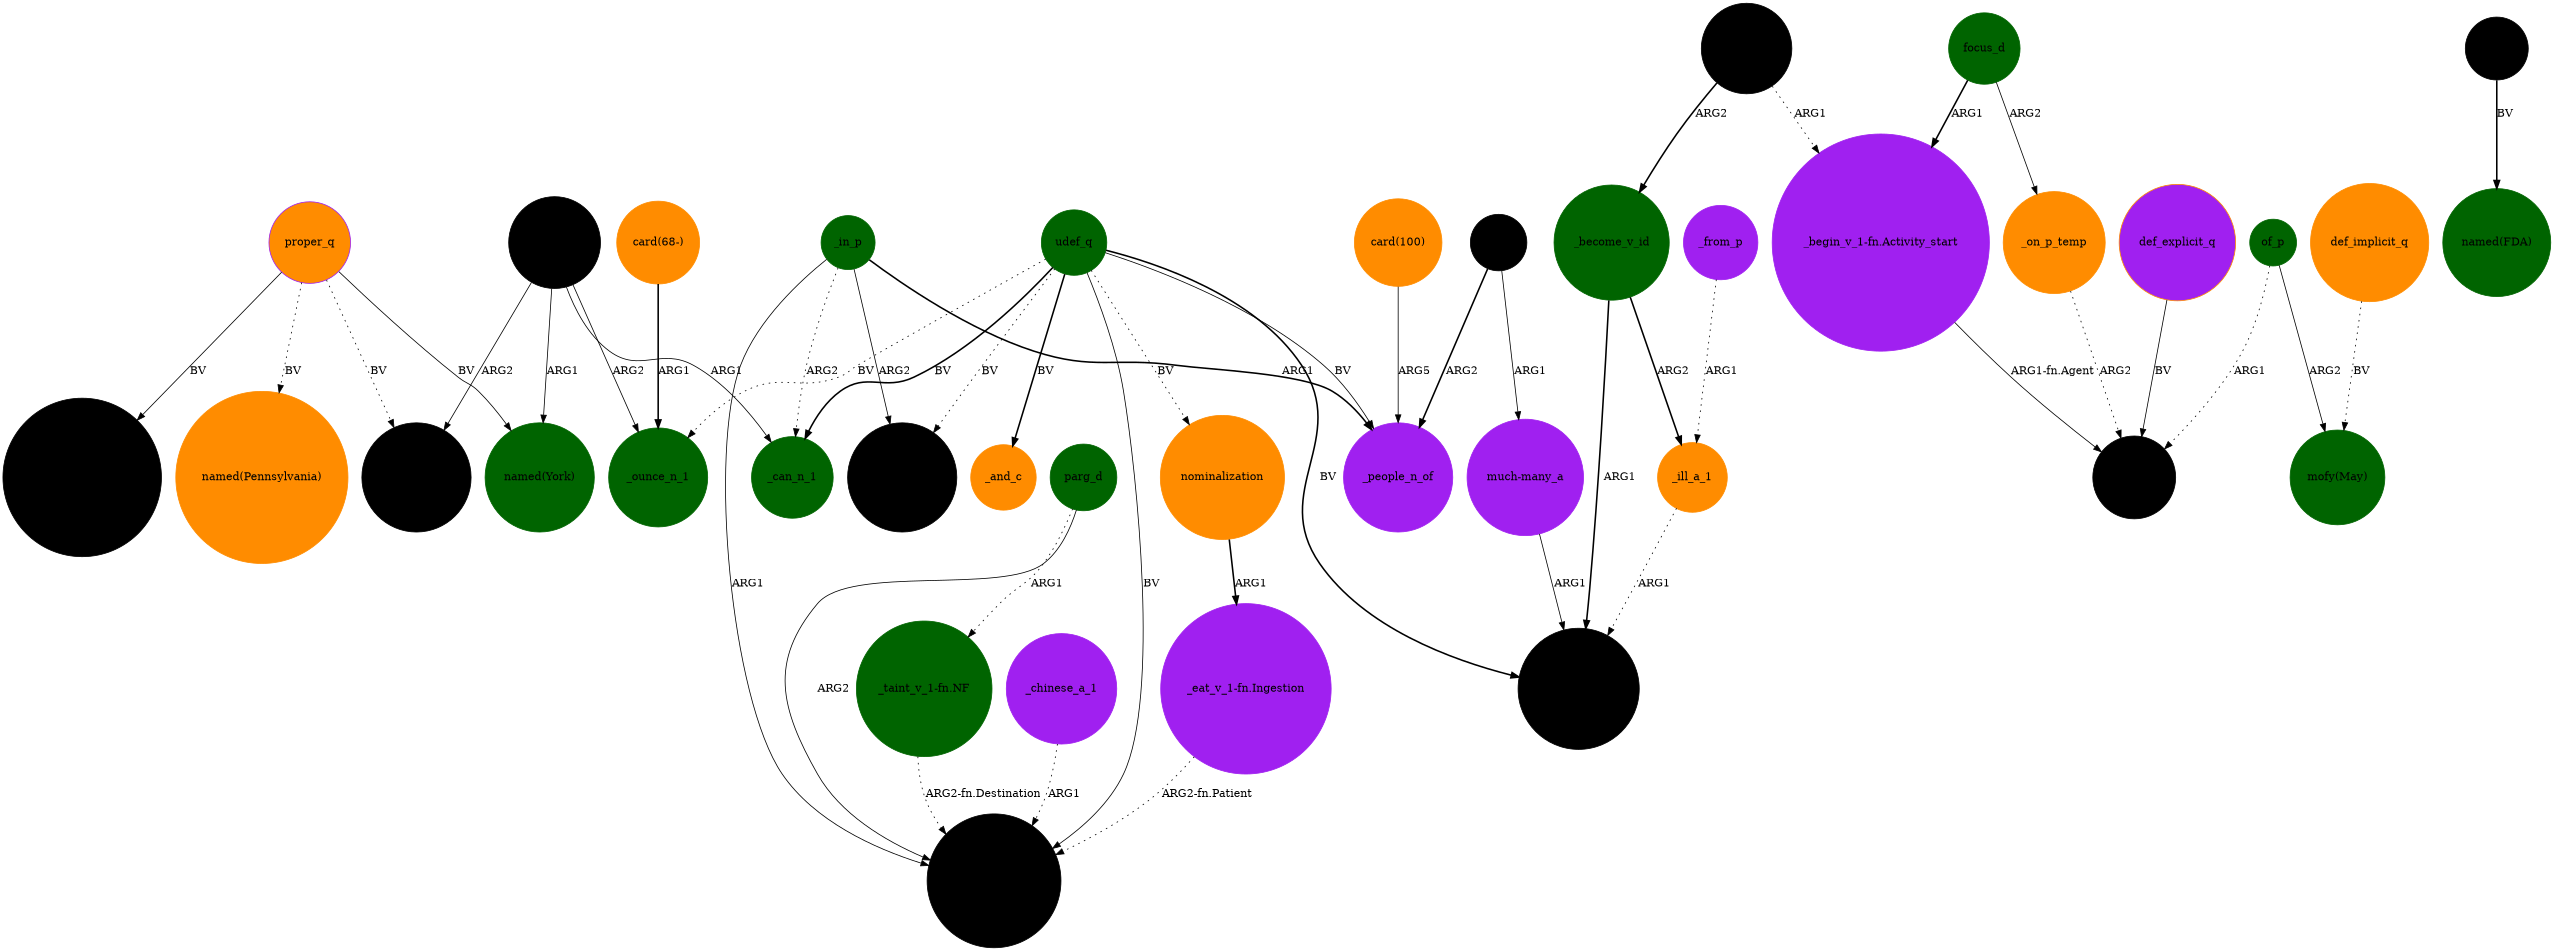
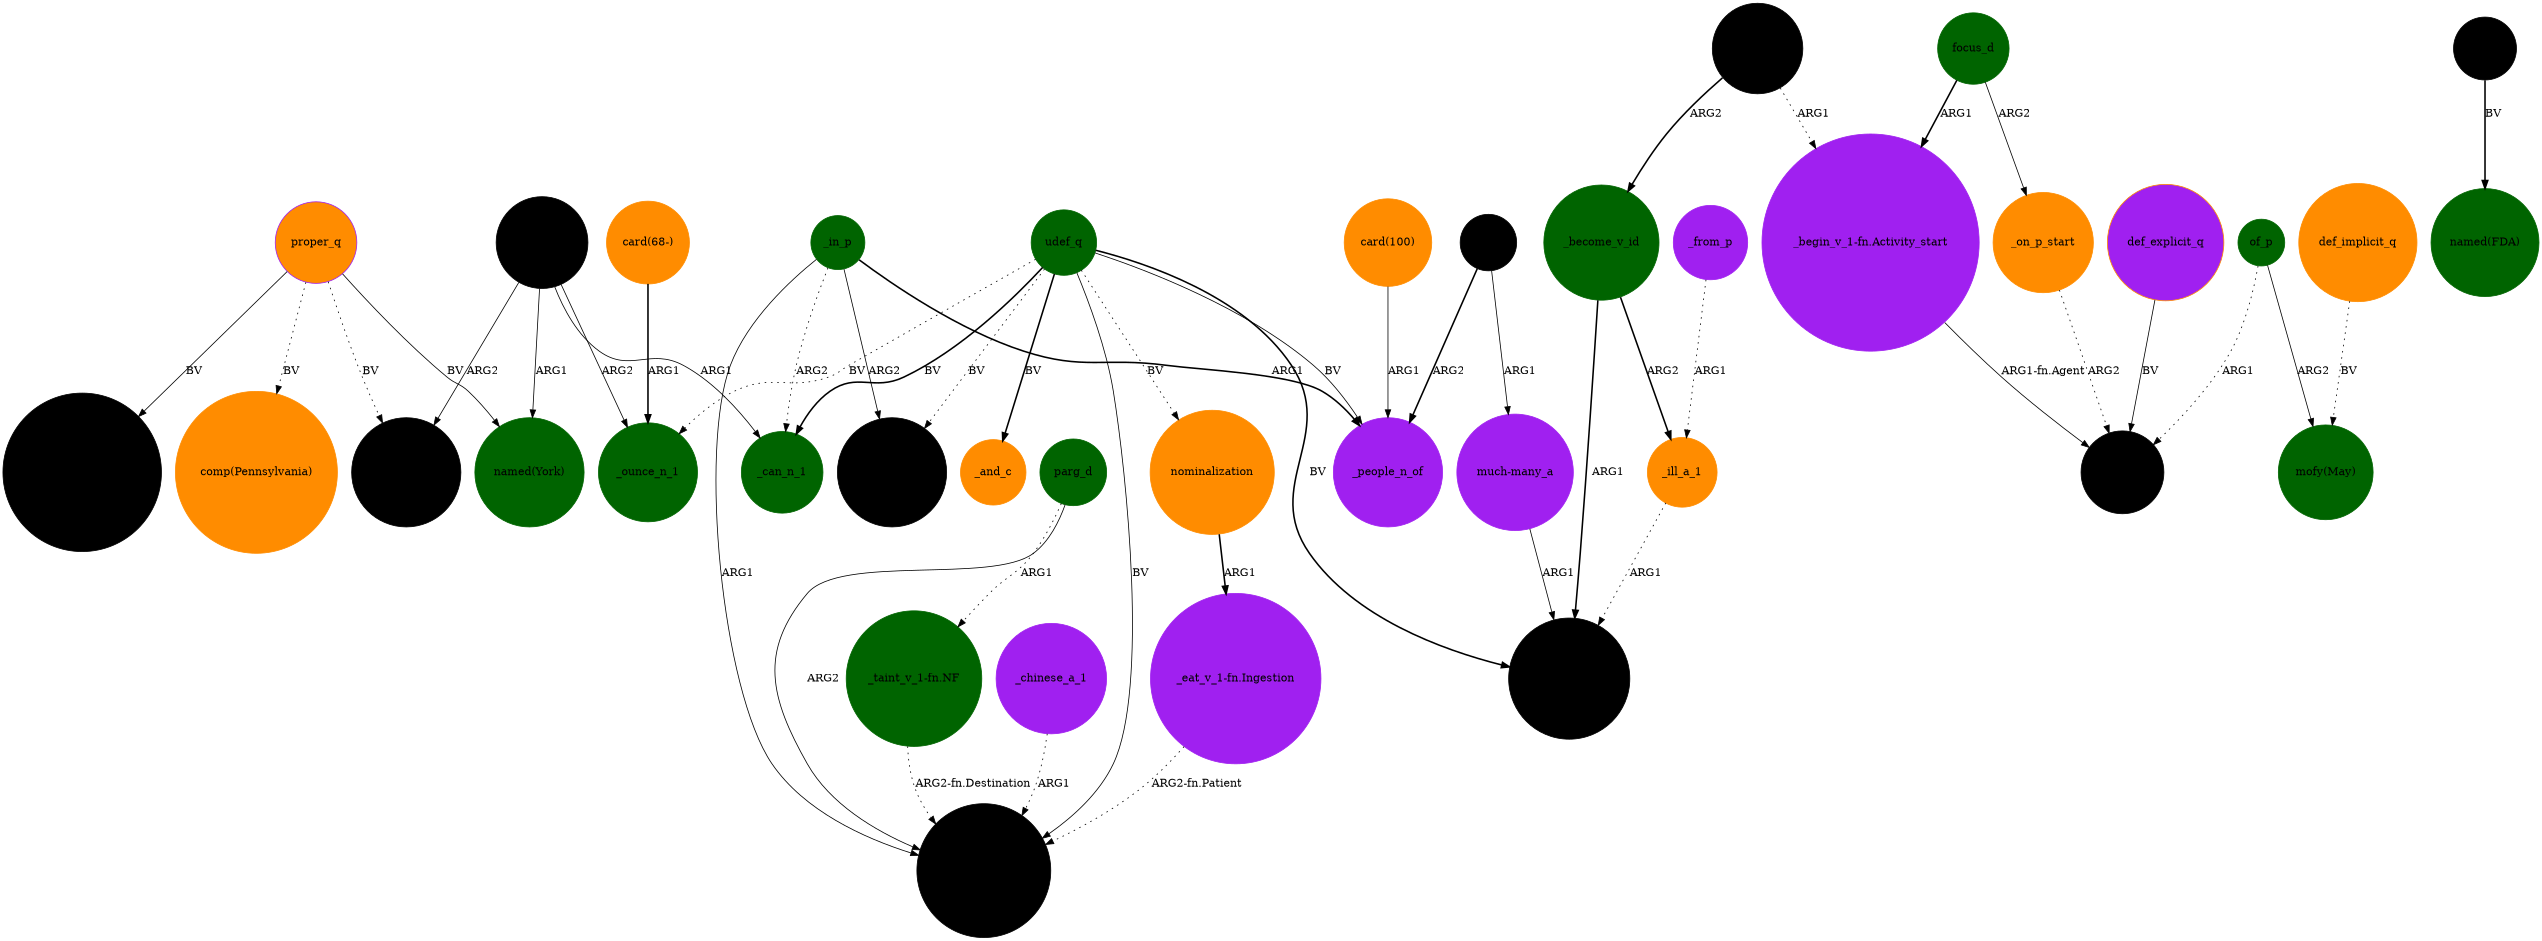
  digraph {
    node [color=darkgreen shape=circle style=filled]
    edge [style=solid]
    _in_p
    _can_n_1
    _mushroom_n_1 [color=black]
    _people_n_of [color=purple]
    implicit_conj [color=black]
    compound [color=black]
    "named(New)" [color=black]
    _ounce_n_1
    "named(York)"
-   _on_p_temp [color=darkorange]
+   _on_p_temp [color=darkorange label=_on_p_start]
    "dofm(19)" [color=black]
    udef_q
    generic_entity [color=black]
    nominalization [color=darkorange]
    _and_c [color=darkorange]
    "_eat_v_1-fn.Ingestion" [color=purple]
    "card(68-)" [color=darkorange]
    _chinese_a_1 [color=purple]
    proper_q [color=purple fillcolor=darkorange]
-   "named(Pennsylvania)" [color=darkorange]
+   "named(Pennsylvania)" [color=darkorange label="comp(Pennsylvania)"]
    "named(Mississippi)" [color=black]
    "much-many_a" [color=purple]
    "card(100)" [color=darkorange]
    _ill_a_1 [color=darkorange]
    def_implicit_q [color=darkorange]
    "mofy(May)"
    _from_p [color=purple]
    "_begin_v_1-fn.Activity_start" [color=purple]
    _become_v_id
    focus_d
    _the_q [color=black]
    "named(FDA)"
    "_taint_v_1-fn.NF"
    comp [color=black]
    _after_x_h [color=black]
    def_explicit_q [color=darkorange fillcolor=purple]
    of_p
    parg_d
    _in_p -> _can_n_1 [label=ARG2 style=dotted]
    _in_p -> _mushroom_n_1 [label=ARG1]
    _in_p -> _people_n_of [label=ARG1 style=bold]
    _in_p -> implicit_conj [label=ARG2]
    compound -> _can_n_1 [label=ARG1]
    compound -> "named(New)" [label=ARG2]
    compound -> _ounce_n_1 [label=ARG2]
    compound -> "named(York)" [label=ARG1]
    _on_p_temp -> "dofm(19)" [label=ARG2 style=dotted]
    udef_q -> _can_n_1 [label=BV style=bold]
    udef_q -> _mushroom_n_1 [label=BV]
    udef_q -> _people_n_of [label=BV]
    udef_q -> implicit_conj [label=BV style=dotted]
    udef_q -> _ounce_n_1 [label=BV style=dotted]
    udef_q -> generic_entity [label=BV style=bold]
    udef_q -> nominalization [label=BV style=dotted]
    udef_q -> _and_c [label=BV style=bold]
    nominalization -> "_eat_v_1-fn.Ingestion" [label=ARG1 style=bold]
    "_eat_v_1-fn.Ingestion" -> _mushroom_n_1 [label="ARG2-fn.Patient" style=dotted]
    "card(68-)" -> _ounce_n_1 [label=ARG1 style=bold]
    _chinese_a_1 -> _mushroom_n_1 [label=ARG1 style=dotted]
    proper_q -> "named(New)" [label=BV style=dotted]
    proper_q -> "named(York)" [label=BV]
    proper_q -> "named(Pennsylvania)" [label=BV style=dotted]
    proper_q -> "named(Mississippi)" [label=BV]
    "much-many_a" -> generic_entity [label=ARG1]
-   "card(100)" -> _people_n_of [label=ARG5]
+   "card(100)" -> _people_n_of [label=ARG1]
    _ill_a_1 -> generic_entity [label=ARG1 style=dotted]
    def_implicit_q -> "mofy(May)" [label=BV style=dotted]
    _from_p -> _ill_a_1 [label=ARG1 style=dotted]
    "_begin_v_1-fn.Activity_start" -> "dofm(19)" [label="ARG1-fn.Agent"]
    _become_v_id -> generic_entity [label=ARG1 style=bold]
    _become_v_id -> _ill_a_1 [label=ARG2 style=bold]
    focus_d -> _on_p_temp [label=ARG2]
    focus_d -> "_begin_v_1-fn.Activity_start" [label=ARG1 style=bold]
    _the_q -> "named(FDA)" [label=BV style=bold]
    "_taint_v_1-fn.NF" -> _mushroom_n_1 [label="ARG2-fn.Destination" style=dotted]
    comp -> _people_n_of [label=ARG2 style=bold]
    comp -> "much-many_a" [label=ARG1]
    _after_x_h -> "_begin_v_1-fn.Activity_start" [label=ARG1 style=dotted]
    _after_x_h -> _become_v_id [label=ARG2 style=bold]
    def_explicit_q -> "dofm(19)" [label=BV]
    of_p -> "dofm(19)" [label=ARG1 style=dotted]
    of_p -> "mofy(May)" [label=ARG2]
    parg_d -> _mushroom_n_1 [label=ARG2]
    parg_d -> "_taint_v_1-fn.NF" [label=ARG1 style=dotted]
  }
